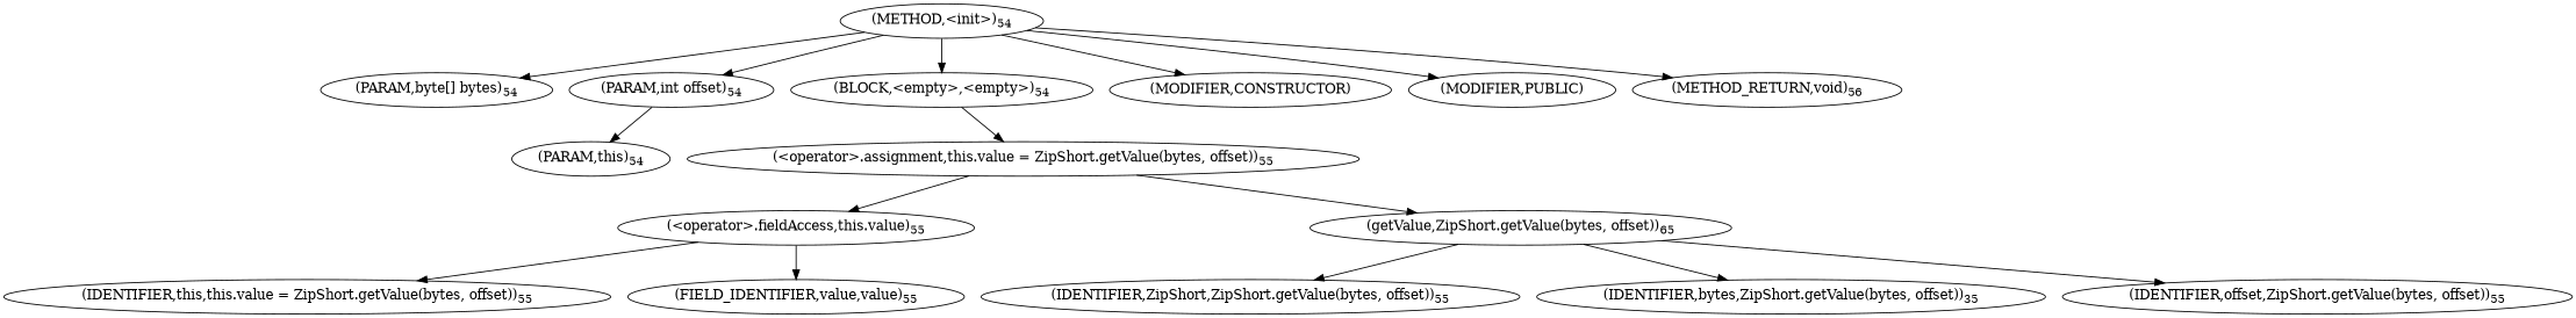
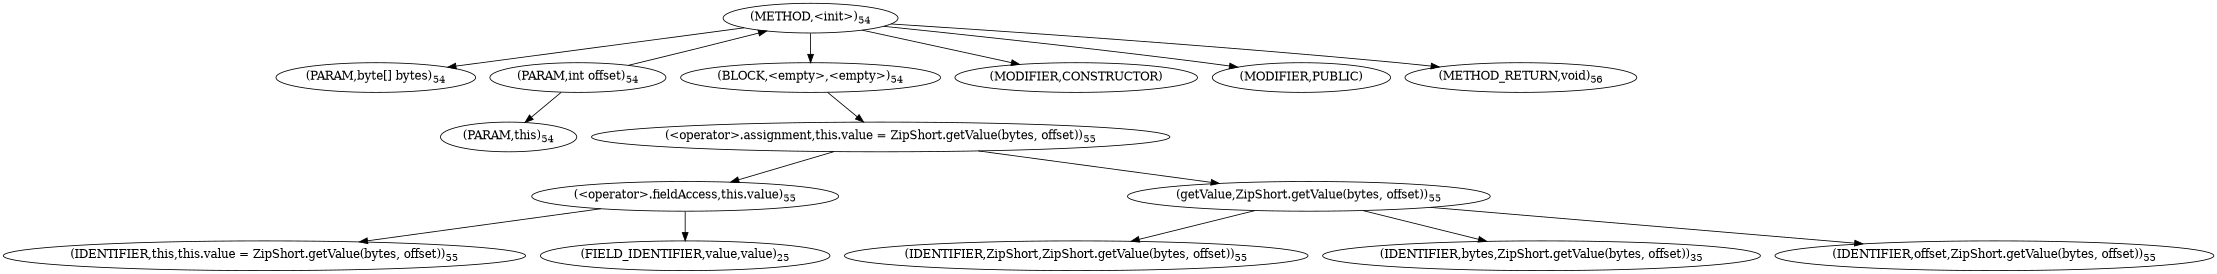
  digraph {
    n1 [label=<(METHOD,&lt;init&gt;)<SUB>54</SUB>>]
    n2 [label=<(PARAM,byte[] bytes)<SUB>54</SUB>>]
    n3 [label=<(PARAM,int offset)<SUB>54</SUB>>]
    n4 [label=<(BLOCK,&lt;empty&gt;,&lt;empty&gt;)<SUB>54</SUB>>]
    n5 [label=<(MODIFIER,CONSTRUCTOR)>]
    n6 [label=<(MODIFIER,PUBLIC)>]
    n7 [label=<(METHOD_RETURN,void)<SUB>56</SUB>>]
    n8 [label=<(PARAM,this)<SUB>54</SUB>>]
    n9 [label=<(&lt;operator&gt;.assignment,this.value = ZipShort.getValue(bytes, offset))<SUB>55</SUB>>]
    n10 [label=<(&lt;operator&gt;.fieldAccess,this.value)<SUB>55</SUB>>]
-   n11 [label=<(getValue,ZipShort.getValue(bytes, offset))<SUB>65</SUB>>]
+   n11 [label=<(getValue,ZipShort.getValue(bytes, offset))<SUB>55</SUB>>]
    n12 [label=<(IDENTIFIER,this,this.value = ZipShort.getValue(bytes, offset))<SUB>55</SUB>>]
-   n13 [label=<(FIELD_IDENTIFIER,value,value)<SUB>55</SUB>>]
+   n13 [label=<(FIELD_IDENTIFIER,value,value)<SUB>25</SUB>>]
    n14 [label=<(IDENTIFIER,ZipShort,ZipShort.getValue(bytes, offset))<SUB>55</SUB>>]
    n15 [label=<(IDENTIFIER,bytes,ZipShort.getValue(bytes, offset))<SUB>35</SUB>>]
    n16 [label=<(IDENTIFIER,offset,ZipShort.getValue(bytes, offset))<SUB>55</SUB>>]
    n1 -> n2
-   n1 -> n3
+   n3 -> n1
    n1 -> n4
    n1 -> n5
    n1 -> n6
    n1 -> n7
    n3 -> n8
    n4 -> n9
    n9 -> n10
    n9 -> n11
    n10 -> n12
    n10 -> n13
    n11 -> n14
    n11 -> n15
    n11 -> n16
  }
